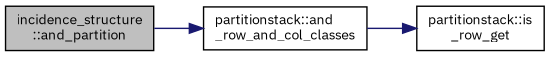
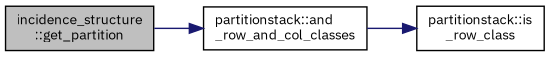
  digraph {
    fontname="IBM Plex Sans"
    rankdir=LR
    node [color=black fillcolor=white fontname="IBM Plex Sans" fontsize=10 shape=record style=filled]
    edge [color=midnightblue fontname="IBM Plex Sans" fontsize=10 labelfontname=Helvetica labelfontsize=10 style=solid]
-   n1 [fillcolor=grey75 fontcolor=black height=0.2 label="incidence_structure\l::and_partition" width=0.4]
+   n1 [fillcolor=grey75 fontcolor=black height=0.2 label="incidence_structure\l::get_partition" width=0.4]
    n2 [height=0.2 label="partitionstack::and\l_row_and_col_classes" width=0.4]
-   n3 [height=0.2 label="partitionstack::is\l_row_get" width=0.4]
+   n3 [height=0.2 label="partitionstack::is\l_row_class" width=0.4]
    n1 -> n2
    n2 -> n3
  }
